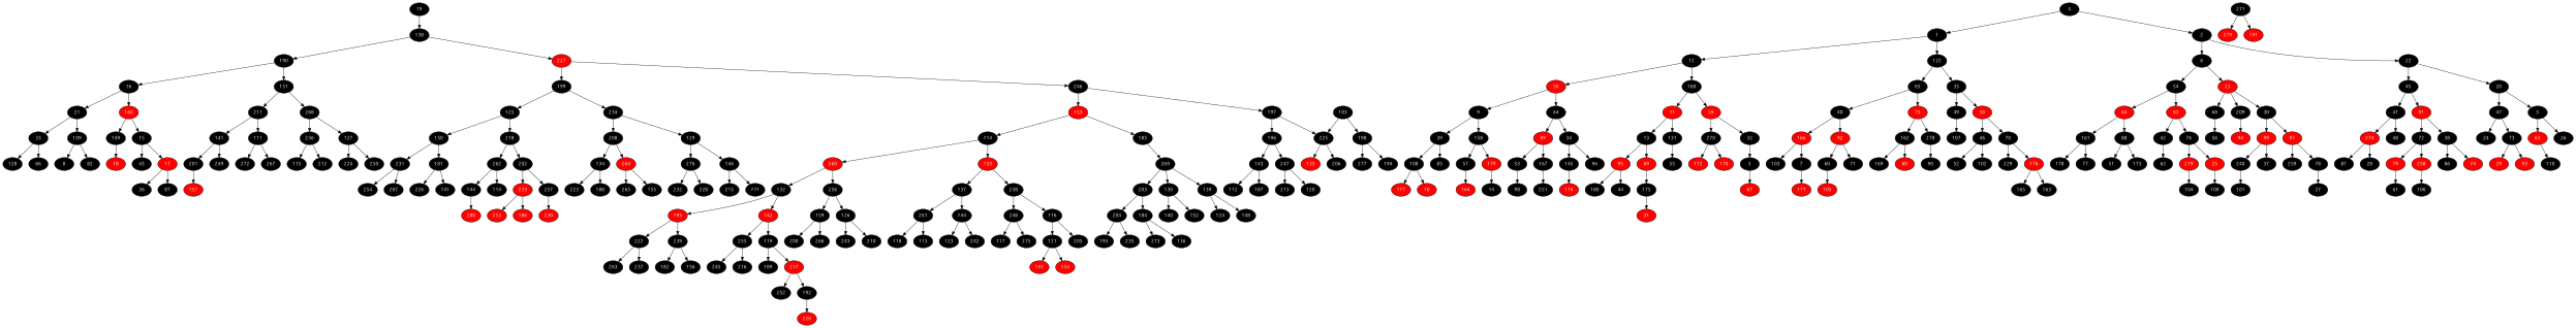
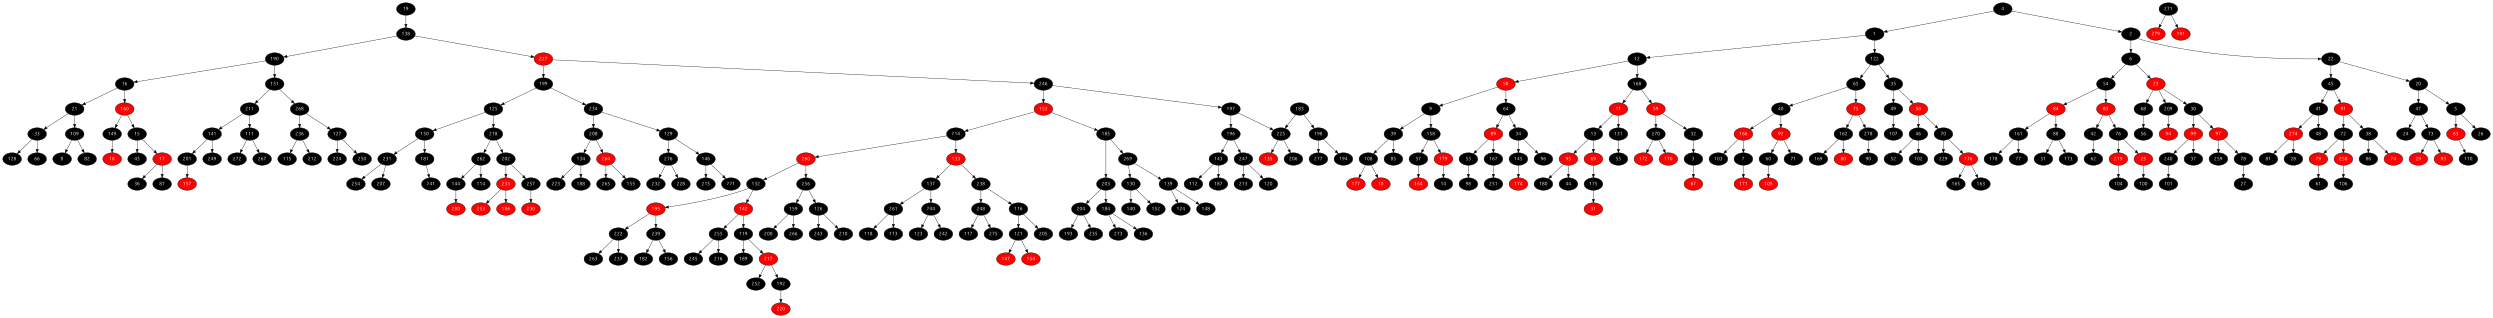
  digraph {
    fontname=Ubuntu
    node [fillcolor=" black" fontcolor=" white" fontname=Ubuntu style=filled]
    edge [color=black fontname=Ubuntu]
    19
    4
    1
    12
    50 [fillcolor=" red"]
    9
    39
    108
    177 [fillcolor=" red"]
    10 [fillcolor=" red"]
    85
    158
    57
    164 [fillcolor=" red"]
    179 [fillcolor=" red"]
    14
    64
    89 [fillcolor=" red"]
    53
    98
    167
    251
    271
    279 [fillcolor=" red"]
    191 [fillcolor=" red"]
    34
    145
    174 [fillcolor=" red"]
    96
    168
    11 [fillcolor=" red"]
    13
    95 [fillcolor=" red"]
    180
    44
    69 [fillcolor=" red"]
    175
    31 [fillcolor=" red"]
    131
    55
    59 [fillcolor=" red"]
    270
    172 [fillcolor=" red"]
    170 [fillcolor=" red"]
    32
    3
    67 [fillcolor=" red"]
    122
    65
    40
    166 [fillcolor=" red"]
    103
    7
    171 [fillcolor=" red"]
    92 [fillcolor=" red"]
    60
    105 [fillcolor=" red"]
    71
    75 [fillcolor=" red"]
    162
    169
    80 [fillcolor=" red"]
    278
    90
    35
    49
    107
    58 [fillcolor=" red"]
    46
    52
    102
    70
    229
    176 [fillcolor=" red"]
    165
    163
    2
    6
    54
    84 [fillcolor=" red"]
    161
    178
    77
    88
    51
    173
    83 [fillcolor=" red"]
    42
    62
    76
    219 [fillcolor=" red"]
    104
    25 [fillcolor=" red"]
    100
    23 [fillcolor=" red"]
    68
    56
    209
    94 [fillcolor=" red"]
    30
    99 [fillcolor=" red"]
    240
    101
    37
    97 [fillcolor=" red"]
    259
    78
    27
    22
    45
    41
    274 [fillcolor=" red"]
    81
    28
    48
    91 [fillcolor=" red"]
    72
    79 [fillcolor=" red"]
    61
    258 [fillcolor=" red"]
    106
    38
    86
    74 [fillcolor=" red"]
    20
    47
    24
    73
    29 [fillcolor=" red"]
    93 [fillcolor=" red"]
    5
    63 [fillcolor=" red"]
    110
    26
    138
    190
    16
    160 [fillcolor=red]
    15
    17 [fillcolor=" red"]
    36
    87
    43
    149
    18 [fillcolor=" red"]
    21
    109
    8
    82
    33
    128
    66
    151
    268
    127
    250
    224
    236
    212
    115
    211
    111
    267
    272
    141
    249
    201
    157 [fillcolor=" red"]
    227 [fillcolor=" red"]
    199
    234
    129
    146
    215
    221
    276
    232
    228
    208
    264 [fillcolor=red]
    265
    155
    134
    223
    188
    125
    218
    202
    233 [fillcolor=red]
    253 [fillcolor=" red"]
    186 [fillcolor=" red"]
    257
    230 [fillcolor=" red"]
    262
    144
    280 [fillcolor=" red"]
    114
    150
    181
-   226
    241
    231
    254
    207
    246
    197
    183
    198
    194
    277
    225
    206
    135 [fillcolor=red]
    196
    247
    213
    120
    143
    112
    187
    153 [fillcolor=" red"]
    185
    269
    130
    140
    152
    139
    124
    148
    203
    204
    193
    235
    184
    273
    136
    214
    133 [fillcolor=" red"]
    238
    248
    117
    275
    116
    121
    147 [fillcolor=" red"]
    154 [fillcolor=" red"]
    205
    137
    261
    118
    113
    244
    123
    242
    260 [fillcolor=" red"]
    256
    159
    200
    266
    126
    243
    210
    132
    195 [fillcolor=" red"]
    222
    263
    237
    239
    182
    156
    142 [fillcolor=" red"]
    255
    245
    216
    119
    189
    217 [fillcolor=" red"]
    252
    192
    220 [fillcolor=" red"]
    subgraph sub_1 {
      19
      4
      1
      12
      50
      9
      39
      108
      177
      10
      85
      158
      57
      164
      179
      14
      64
      89
      53
      98
      167
      251
      271
      279
      191
      34
      145
      174
      96
      168
      11
      13
      95
      180
      44
      69
      175
      31
      131
      55
      59
      270
      172
      170
      32
      3
      67
      122
      65
      40
      166
      103
      7
      171
      92
      60
      105
      71
      75
      162
      169
      80
      278
      90
      35
      49
      107
      58
      46
      52
      102
      70
      229
      176
      165
      163
      2
      6
      54
      84
      161
      178
      77
      88
      51
      173
      83
      42
      62
      76
      219
      104
      25
      100
      23
      68
      56
      209
      94
      30
      99
      240
      101
      37
      97
      259
      78
      27
      22
      45
      41
      274
      81
      28
      48
      91
      72
      79
      61
      258
      106
      38
      86
      74
      20
      47
      24
      73
      29
      93
      5
      63
      110
      26
      138
      190
      16
      160
      15
      17
      36
      87
      43
      149
      18
      21
      109
      8
      82
      33
      128
      66
      151
      268
      127
      250
      224
      236
      212
      115
      211
      111
      267
      272
      141
      249
      201
      157
      227
      199
      234
      129
      146
      215
      221
      276
      232
      228
      208
      264
      265
      155
      134
      223
      188
      125
      218
      202
      233
      253
      186
      257
      230
      262
      144
      280
      114
      150
      181
-     226
      241
      231
      254
      207
      246
      197
      183
      198
      194
      277
      225
      206
      135
      196
      247
      213
      120
      143
      112
      187
      153
      185
      269
      130
      140
      152
      139
      124
      148
      203
      204
      193
      235
      184
      273
      136
      214
      133
      238
      248
      117
      275
      116
      121
      147
      154
      205
      137
      261
      118
      113
      244
      123
      242
      260
      256
      159
      200
      266
      126
      243
      210
      132
      195
      222
      263
      237
      239
      182
      156
      142
      255
      245
      216
      119
      189
      217
      252
      192
      220
    }
    19 -> 138
    4 -> 1
    4 -> 2
    1 -> 12
    1 -> 122
    12 -> 50
    12 -> 168
    50 -> 9
    50 -> 64
    9 -> 39
    9 -> 158
    39 -> 108
    39 -> 85
    108 -> 177
    108 -> 10
    158 -> 57
    158 -> 179
    57 -> 164
    179 -> 14
    64 -> 89
    64 -> 34
    89 -> 53
    89 -> 167
    53 -> 98
    167 -> 251
    271 -> 279
    271 -> 191
    34 -> 145
    34 -> 96
    145 -> 174
    168 -> 11
    168 -> 59
    11 -> 13
    11 -> 131
    13 -> 95
    13 -> 69
    95 -> 180
    95 -> 44
    69 -> 175
    175 -> 31
    131 -> 55
    59 -> 270
    59 -> 32
    270 -> 172
    270 -> 170
    32 -> 3
    3 -> 67
    122 -> 65
    122 -> 35
    65 -> 40
    65 -> 75
    40 -> 166
    40 -> 92
    166 -> 103
    166 -> 7
    7 -> 171
    92 -> 60
    92 -> 71
    60 -> 105
    75 -> 162
    75 -> 278
    162 -> 169
    162 -> 80
    278 -> 90
    35 -> 49
    35 -> 58
    49 -> 107
    58 -> 46
    58 -> 70
    46 -> 52
    46 -> 102
    70 -> 229
    70 -> 176
    176 -> 165
    176 -> 163
    2 -> 6
    2 -> 22
    6 -> 54
    6 -> 23
    54 -> 84
    54 -> 83
    84 -> 161
    84 -> 88
    161 -> 178
    161 -> 77
    88 -> 51
    88 -> 173
    83 -> 42
    83 -> 76
    42 -> 62
    76 -> 219
    76 -> 25
    219 -> 104
    25 -> 100
    23 -> 68
    23 -> 209
    23 -> 30
    68 -> 56
    209 -> 94
    30 -> 99
    30 -> 97
    99 -> 240
    99 -> 37
    240 -> 101
    97 -> 259
    97 -> 78
    78 -> 27
    22 -> 45
    22 -> 20
    45 -> 41
    45 -> 91
    41 -> 274
    41 -> 48
    274 -> 81
    274 -> 28
    91 -> 72
    91 -> 38
    72 -> 79
    72 -> 258
    79 -> 61
    258 -> 106
    38 -> 86
    38 -> 74
    20 -> 47
    20 -> 5
    47 -> 24
    47 -> 73
    73 -> 29
    73 -> 93
    5 -> 63
    5 -> 26
    63 -> 110
    138 -> 190
    138 -> 227
    190 -> 16
    190 -> 151
    16 -> 160
    16 -> 21
    160 -> 15
    160 -> 149
    15 -> 17
    15 -> 43
    17 -> 36
    17 -> 87
    149 -> 18
    21 -> 109
    21 -> 33
    109 -> 8
    109 -> 82
    33 -> 128
    33 -> 66
    151 -> 268
    151 -> 211
    268 -> 127
    268 -> 236
    127 -> 250
    127 -> 224
    236 -> 212
    236 -> 115
    211 -> 111
    211 -> 141
    111 -> 267
    111 -> 272
    141 -> 249
    141 -> 201
    201 -> 157
    227 -> 199
    227 -> 246
    199 -> 234
    199 -> 125
    234 -> 129
    234 -> 208
    129 -> 146
    129 -> 276
    146 -> 215
    146 -> 221
    276 -> 232
    276 -> 228
    208 -> 264
    208 -> 134
    264 -> 265
    264 -> 155
    134 -> 223
    134 -> 188
    125 -> 218
    125 -> 150
    218 -> 202
    218 -> 262
    202 -> 233
    202 -> 257
    233 -> 253
    233 -> 186
    257 -> 230
    262 -> 144
    262 -> 114
    144 -> 280
    150 -> 181
    150 -> 231
-   181 -> 226
    181 -> 241
    231 -> 254
    231 -> 207
    246 -> 197
    246 -> 153
    197 -> 225
    197 -> 196
    183 -> 198
    183 -> 225
    198 -> 194
    198 -> 277
    225 -> 206
    225 -> 135
    196 -> 247
    196 -> 143
    247 -> 213
    247 -> 120
    143 -> 112
    143 -> 187
    153 -> 185
    153 -> 214
    185 -> 269
-   269 -> 203
+   185 -> 203
    269 -> 130
    269 -> 139
    130 -> 140
    130 -> 152
    139 -> 124
    139 -> 148
    203 -> 204
    203 -> 184
    204 -> 193
    204 -> 235
    184 -> 273
    184 -> 136
    214 -> 133
    214 -> 260
    133 -> 238
    133 -> 137
    238 -> 248
    238 -> 116
    248 -> 117
    248 -> 275
    116 -> 121
    116 -> 205
    121 -> 147
    121 -> 154
    137 -> 261
    137 -> 244
    261 -> 118
    261 -> 113
    244 -> 123
    244 -> 242
    260 -> 256
    260 -> 132
    256 -> 159
    256 -> 126
    159 -> 200
    159 -> 266
    126 -> 243
    126 -> 210
    132 -> 195
    132 -> 142
    195 -> 222
    195 -> 239
    222 -> 263
    222 -> 237
    239 -> 182
    239 -> 156
    142 -> 255
    142 -> 119
    255 -> 245
    255 -> 216
    119 -> 189
    119 -> 217
    217 -> 252
    217 -> 192
    192 -> 220
  }
